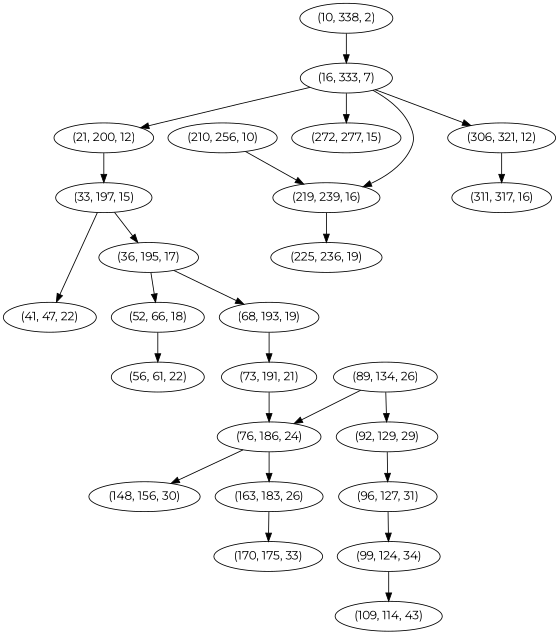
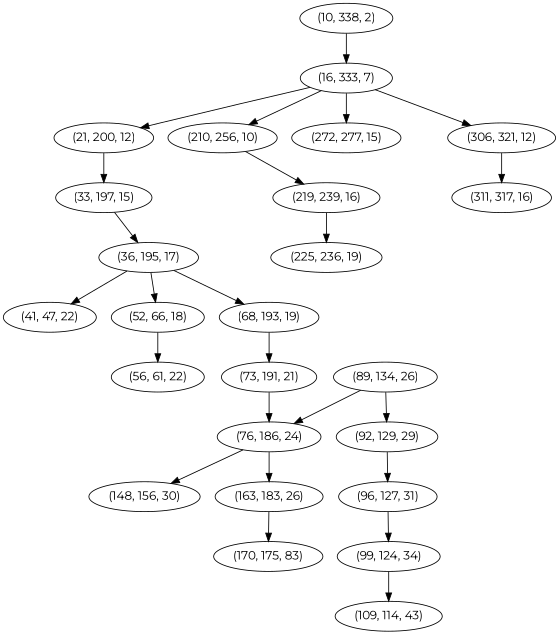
  digraph {
    fontname=Montserrat
    node [fontname=Montserrat]
    edge [fontname=Montserrat]
    "(10, 338, 2)"
    "(16, 333, 7)"
    "(21, 200, 12)"
    "(210, 256, 10)"
    "(272, 277, 15)"
    "(306, 321, 12)"
    "(33, 197, 15)"
    "(219, 239, 16)"
    "(311, 317, 16)"
    "(36, 195, 17)"
    "(41, 47, 22)"
    "(52, 66, 18)"
    "(68, 193, 19)"
    "(56, 61, 22)"
    "(73, 191, 21)"
    "(76, 186, 24)"
    "(148, 156, 30)"
    "(163, 183, 26)"
    "(89, 134, 26)"
    "(92, 129, 29)"
-   "(170, 175, 33)"
+   "(170, 175, 33)" [label="(170, 175, 83)"]
    "(96, 127, 31)"
    n23 [label="(99, 124, 34)"]
    "(109, 114, 43)"
    "(225, 236, 19)"
    "(10, 338, 2)" -> "(16, 333, 7)"
    "(16, 333, 7)" -> "(21, 200, 12)"
-   "(16, 333, 7)" -> "(219, 239, 16)"
+   "(16, 333, 7)" -> "(210, 256, 10)"
    "(16, 333, 7)" -> "(272, 277, 15)"
    "(16, 333, 7)" -> "(306, 321, 12)"
    "(21, 200, 12)" -> "(33, 197, 15)"
    "(210, 256, 10)" -> "(219, 239, 16)"
    "(306, 321, 12)" -> "(311, 317, 16)"
    "(33, 197, 15)" -> "(36, 195, 17)"
    "(219, 239, 16)" -> "(225, 236, 19)"
-   "(33, 197, 15)" -> "(41, 47, 22)"
+   "(36, 195, 17)" -> "(41, 47, 22)"
    "(36, 195, 17)" -> "(52, 66, 18)"
    "(36, 195, 17)" -> "(68, 193, 19)"
    "(52, 66, 18)" -> "(56, 61, 22)"
    "(68, 193, 19)" -> "(73, 191, 21)"
    "(73, 191, 21)" -> "(76, 186, 24)"
    "(76, 186, 24)" -> "(148, 156, 30)"
    "(76, 186, 24)" -> "(163, 183, 26)"
    "(163, 183, 26)" -> "(170, 175, 33)"
    "(89, 134, 26)" -> "(76, 186, 24)"
    "(89, 134, 26)" -> "(92, 129, 29)"
    "(92, 129, 29)" -> "(96, 127, 31)"
    "(96, 127, 31)" -> n23
    n23 -> "(109, 114, 43)"
  }
